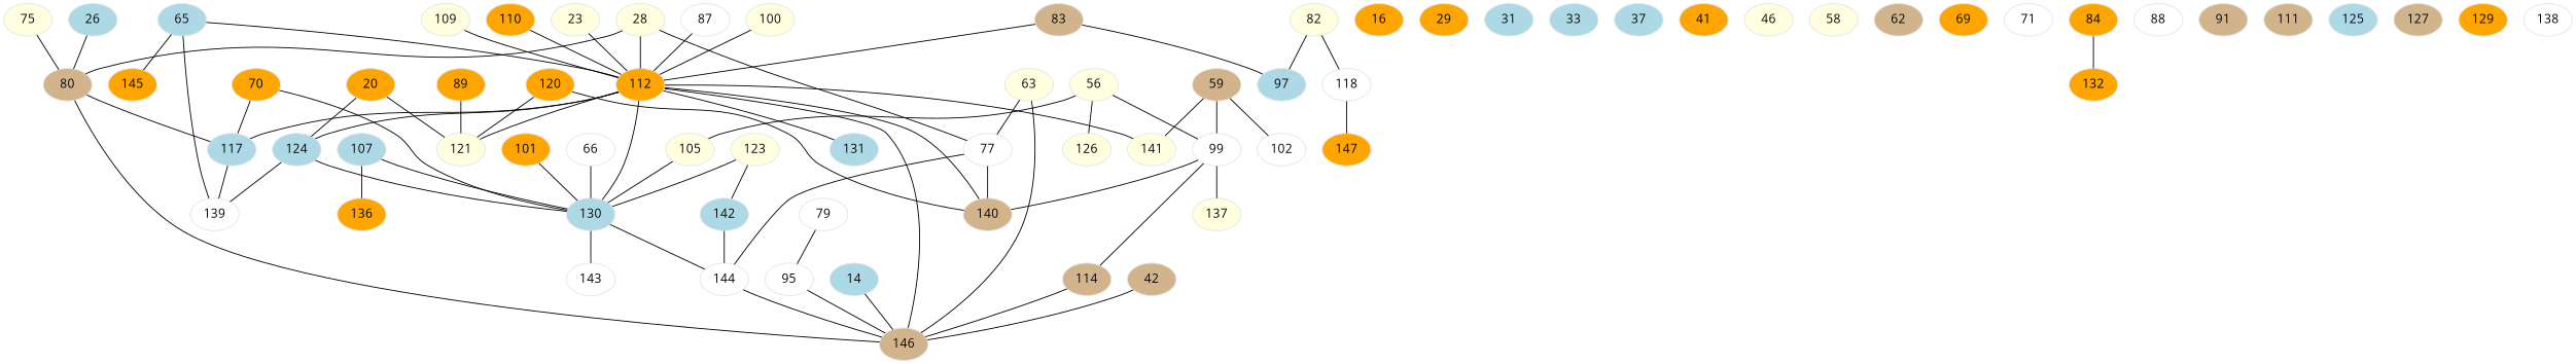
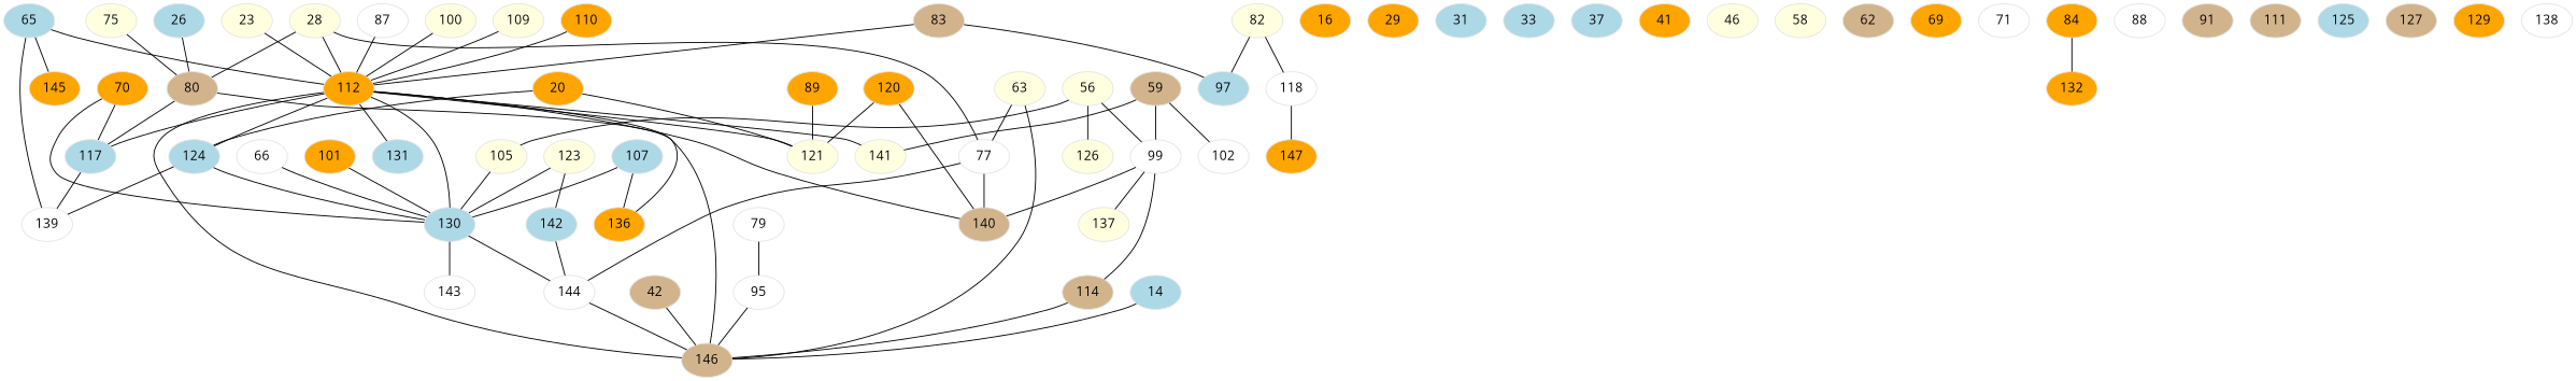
  graph {
    fontname="Open Sans"
    node [color=gray90 fillcolor=orange fontname="Open Sans" style=filled]
    edge [fontname="Open Sans"]
    146 [fillcolor=tan super="+39+85+67+51"]
    14 [fillcolor=lightblue]
    16
    121 [fillcolor=lightyellow super="+22+49+116"]
    20
    124 [fillcolor=lightblue super="+119+122"]
    139 [fillcolor=white super="+134"]
    130 [fillcolor=lightblue super="+25+128"]
    23 [fillcolor=lightyellow super="+1"]
    112 [super="+15+74+60+21+73+106+90"]
    141 [fillcolor=lightyellow]
    117 [fillcolor=lightblue super="+40+115"]
    140 [fillcolor=tan super="+135"]
    136 [super="+92+133"]
    131 [fillcolor=lightblue super="+10"]
    80 [fillcolor=tan super="+2+7"]
    26 [fillcolor=lightblue]
    77 [fillcolor=white super="+4"]
    144 [fillcolor=white super="+104+94"]
    28 [fillcolor=lightyellow]
    29
    31 [fillcolor=lightblue]
    33 [fillcolor=lightblue]
    37 [fillcolor=lightblue super="+32"]
    41
    42 [fillcolor=tan]
    46 [fillcolor=lightyellow]
    99 [fillcolor=white super="+19+44"]
    114 [fillcolor=tan]
    137 [fillcolor=lightyellow]
    56 [fillcolor=lightyellow]
    105 [fillcolor=lightyellow super="+98"]
    126 [fillcolor=lightyellow]
    58 [fillcolor=lightyellow]
    59 [fillcolor=tan super="+55"]
    102 [fillcolor=white]
    62 [fillcolor=tan]
    63 [fillcolor=lightyellow super="+57"]
    65 [fillcolor=lightblue super="+54"]
    145
    143 [fillcolor=white]
    66 [fillcolor=white]
    69
    70 [super="+64"]
    71 [fillcolor=white]
    75 [fillcolor=lightyellow]
    79 [fillcolor=white]
    95 [fillcolor=white]
    82 [fillcolor=lightyellow]
    97 [fillcolor=lightblue]
    118 [fillcolor=white]
    147
    83 [fillcolor=tan]
    84
    132
    87 [fillcolor=white]
    88 [fillcolor=white]
    89
    91 [fillcolor=tan]
    100 [fillcolor=lightyellow]
    101
    107 [fillcolor=lightblue super="+81"]
    109 [fillcolor=lightyellow]
    110
    111 [fillcolor=tan]
    120 [super="+113+103"]
    123 [fillcolor=lightyellow]
    142 [fillcolor=lightblue]
    125 [fillcolor=lightblue]
    127 [fillcolor=tan]
    129 [super="+11+47"]
    138 [fillcolor=white]
    14 -- 146
    20 -- 121
    20 -- 124
    124 -- 139
    124 -- 130
    130 -- 144
    130 -- 143
    23 -- 112
    112 -- 146 [weight=4]
    112 -- 121 [weight=2]
    112 -- 124 [weight=4]
    112 -- 130 [weight=2]
    112 -- 141 [weight=3]
    112 -- 117 [weight=3]
    112 -- 140
+   112 -- 136
    112 -- 131
    117 -- 139
    80 -- 146
    80 -- 117
    26 -- 80
    77 -- 140 [weight=2]
    77 -- 144
    144 -- 146
    28 -- 112 [weight=2]
    28 -- 80 [weight=2]
    28 -- 77
    42 -- 146
    99 -- 140
    99 -- 114
    99 -- 137
    114 -- 146
    56 -- 99
    56 -- 105 [weight=2]
    56 -- 126
    105 -- 130
    59 -- 141 [weight=2]
    59 -- 99 [weight=2]
    59 -- 102
    63 -- 146 [weight=3]
    63 -- 77
    65 -- 139 [weight=2]
    65 -- 112
    65 -- 145
    66 -- 130
    70 -- 130
    70 -- 117
    75 -- 80
    79 -- 95
    95 -- 146
    82 -- 97
    82 -- 118
    118 -- 147
    83 -- 112
    83 -- 97
    84 -- 132
    87 -- 112
    89 -- 121
    100 -- 112
    101 -- 130
    107 -- 130 [weight=2]
    107 -- 136
    109 -- 112
    110 -- 112
    120 -- 121
    120 -- 140
    123 -- 130
    123 -- 142
    142 -- 144
  }
